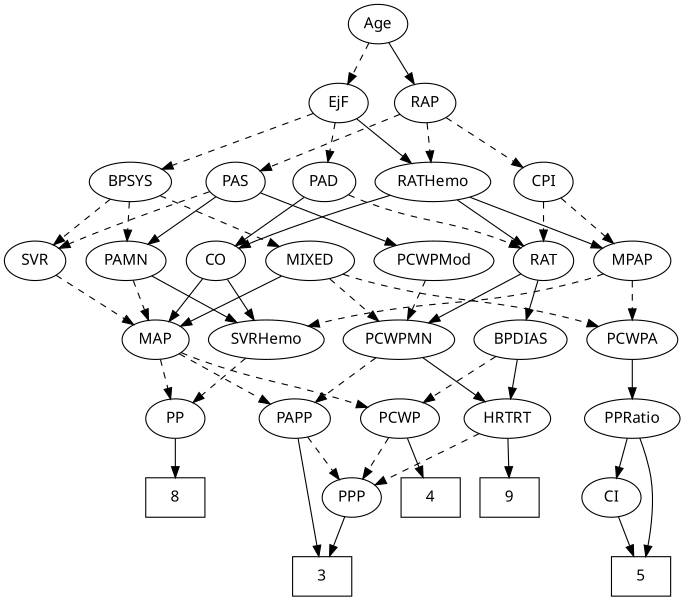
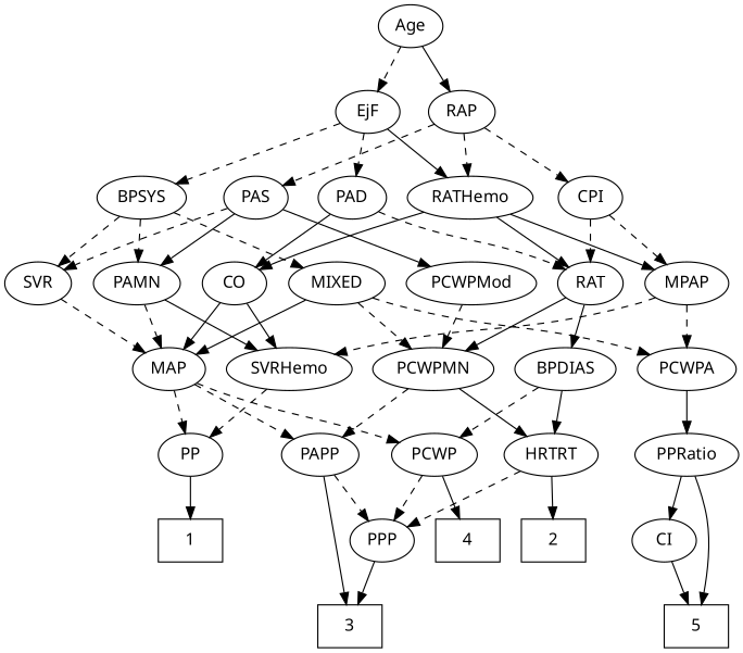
  strict digraph {
    fontname="Noto Sans"
    node [fontname="Noto Sans"]
    edge [fontname="Noto Sans" style=dashed]
-   1 [height=0.5 shape=box width=0.75 label=8]
-   2 [height=0.5 shape=box width=0.75 label=9]
+   1 [height=0.5 shape=box width=0.75]
+   2 [height=0.5 shape=box width=0.75]
    3 [height=0.5 shape=box width=0.75]
    4 [height=0.5 shape=box width=0.75]
    5 [height=0.5 shape=box width=0.75]
    Age [height=0.5 width=0.75]
    EjF [height=0.5 width=0.75]
    RAP [height=0.5 width=0.77632]
    BPSYS [height=0.5 width=1.0471]
    PAD [height=0.5 width=0.79437]
    RATHemo [height=0.5 width=1.3721]
    PAS [height=0.5 width=0.75]
    CPI [height=0.5 width=0.75]
    MIXED [height=0.5 width=1.1193]
    PAMN [height=0.5 width=1.011]
    SVR [height=0.5 width=0.77632]
    CO [height=0.5 width=0.75]
    RAT [height=0.5 width=0.75827]
    MPAP [height=0.5 width=0.97491]
    PCWPMod [height=0.5 width=1.4443]
    PCWPA [height=0.5 width=1.1555]
    PCWPMN [height=0.5 width=1.3902]
    MAP [height=0.5 width=0.84854]
    SVRHemo [height=0.5 width=1.3902]
    BPDIAS [height=0.5 width=1.1735]
    PPRatio [height=0.5 width=1.1013]
    PAPP [height=0.5 width=0.88464]
    HRTRT [height=0.5 width=1.1013]
    PP [height=0.5 width=0.75]
    PCWP [height=0.5 width=0.97491]
    CI [height=0.5 width=0.75]
    PPP [height=0.5 width=0.75]
    Age -> EjF
    Age -> RAP [style=solid]
    EjF -> BPSYS
    EjF -> PAD
    EjF -> RATHemo [style=solid]
    RAP -> RATHemo
    RAP -> PAS
    RAP -> CPI
    BPSYS -> MIXED
    BPSYS -> PAMN
    BPSYS -> SVR
    PAD -> CO [style=solid]
    PAD -> RAT
    RATHemo -> CO [style=solid]
    RATHemo -> RAT [style=solid]
    RATHemo -> MPAP [style=solid]
    PAS -> PAMN [style=solid]
    PAS -> SVR
    PAS -> PCWPMod [style=solid]
    CPI -> RAT
    CPI -> MPAP
    MIXED -> PCWPA
    MIXED -> PCWPMN
    MIXED -> MAP [style=solid]
    PAMN -> MAP
    PAMN -> SVRHemo [style=solid]
    SVR -> MAP
    CO -> MAP [style=solid]
    CO -> SVRHemo [style=solid]
    RAT -> PCWPMN [style=solid]
    RAT -> BPDIAS [style=solid]
    MPAP -> PCWPA
    MPAP -> SVRHemo
    PCWPMod -> PCWPMN
    PCWPA -> PPRatio [style=solid]
    PCWPMN -> PAPP
    PCWPMN -> HRTRT [style=solid]
    MAP -> PAPP
    MAP -> PP
    MAP -> PCWP
    SVRHemo -> PP
    BPDIAS -> HRTRT [style=solid]
    BPDIAS -> PCWP
    PPRatio -> 5 [style=solid]
    PPRatio -> CI [style=solid]
    PAPP -> 3 [style=solid]
    PAPP -> PPP
    HRTRT -> 2 [style=solid]
    HRTRT -> PPP
    PP -> 1 [style=solid]
    PCWP -> 4 [style=solid]
    PCWP -> PPP
    CI -> 5 [style=solid]
    PPP -> 3 [style=solid]
  }
